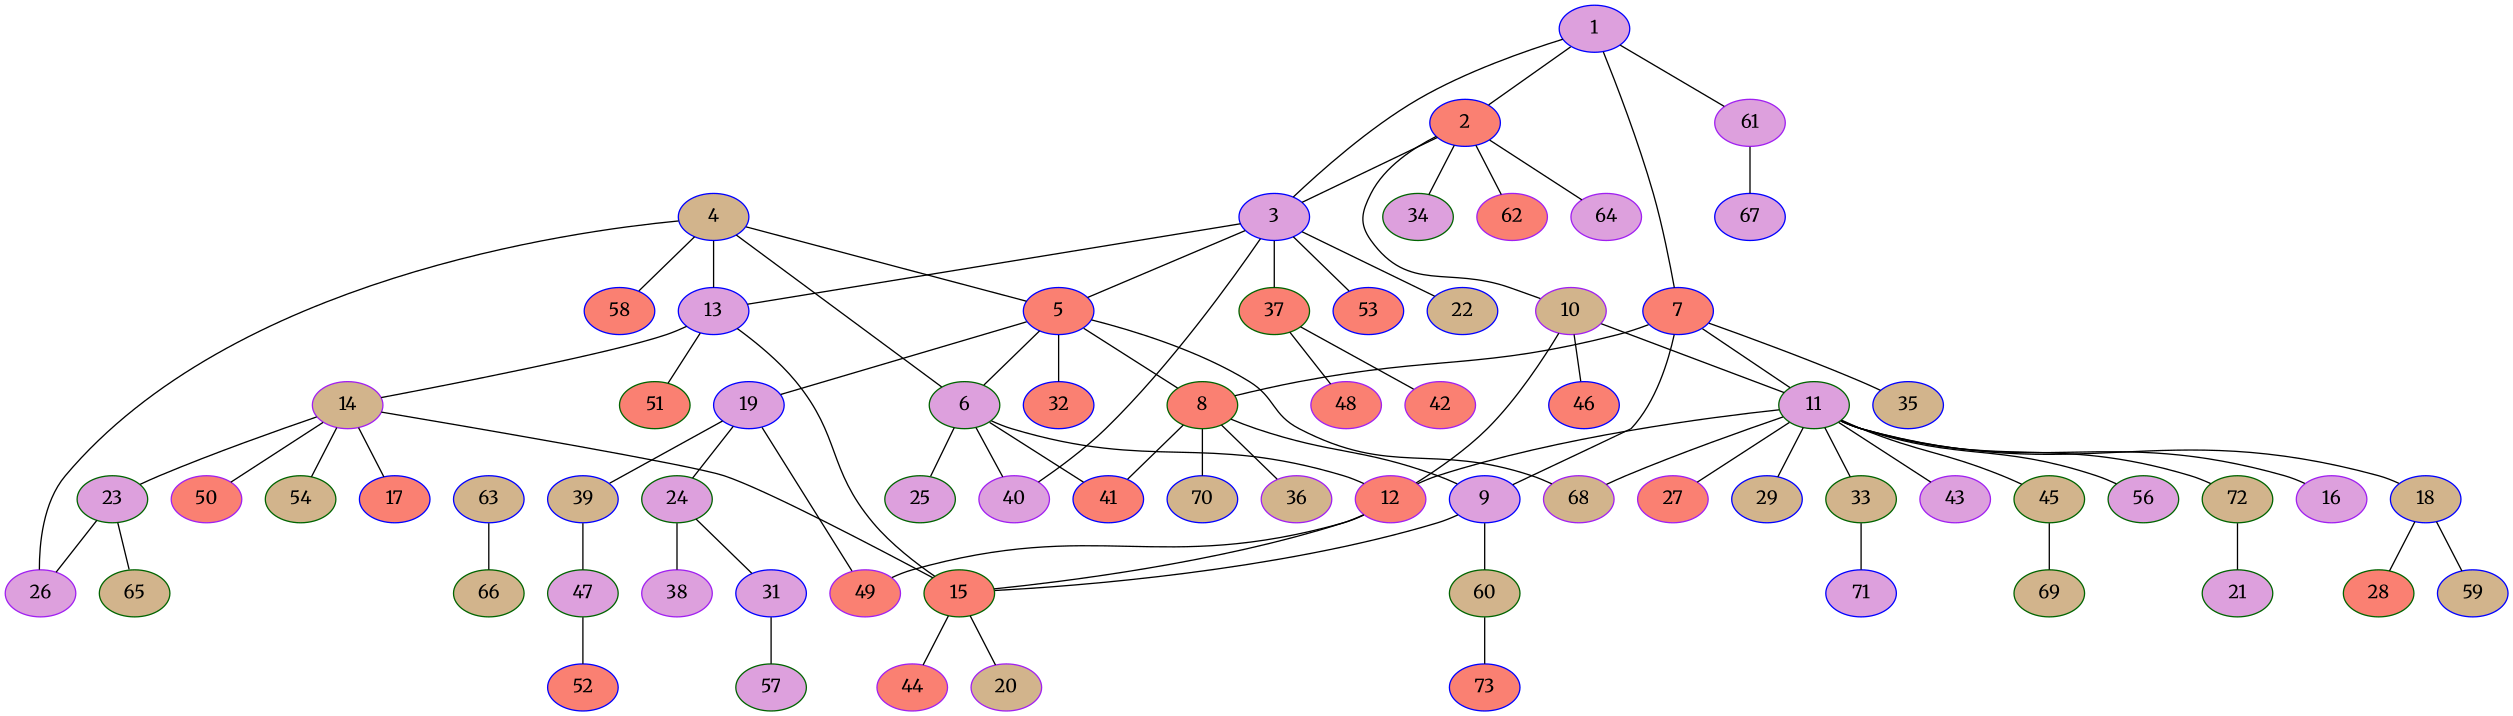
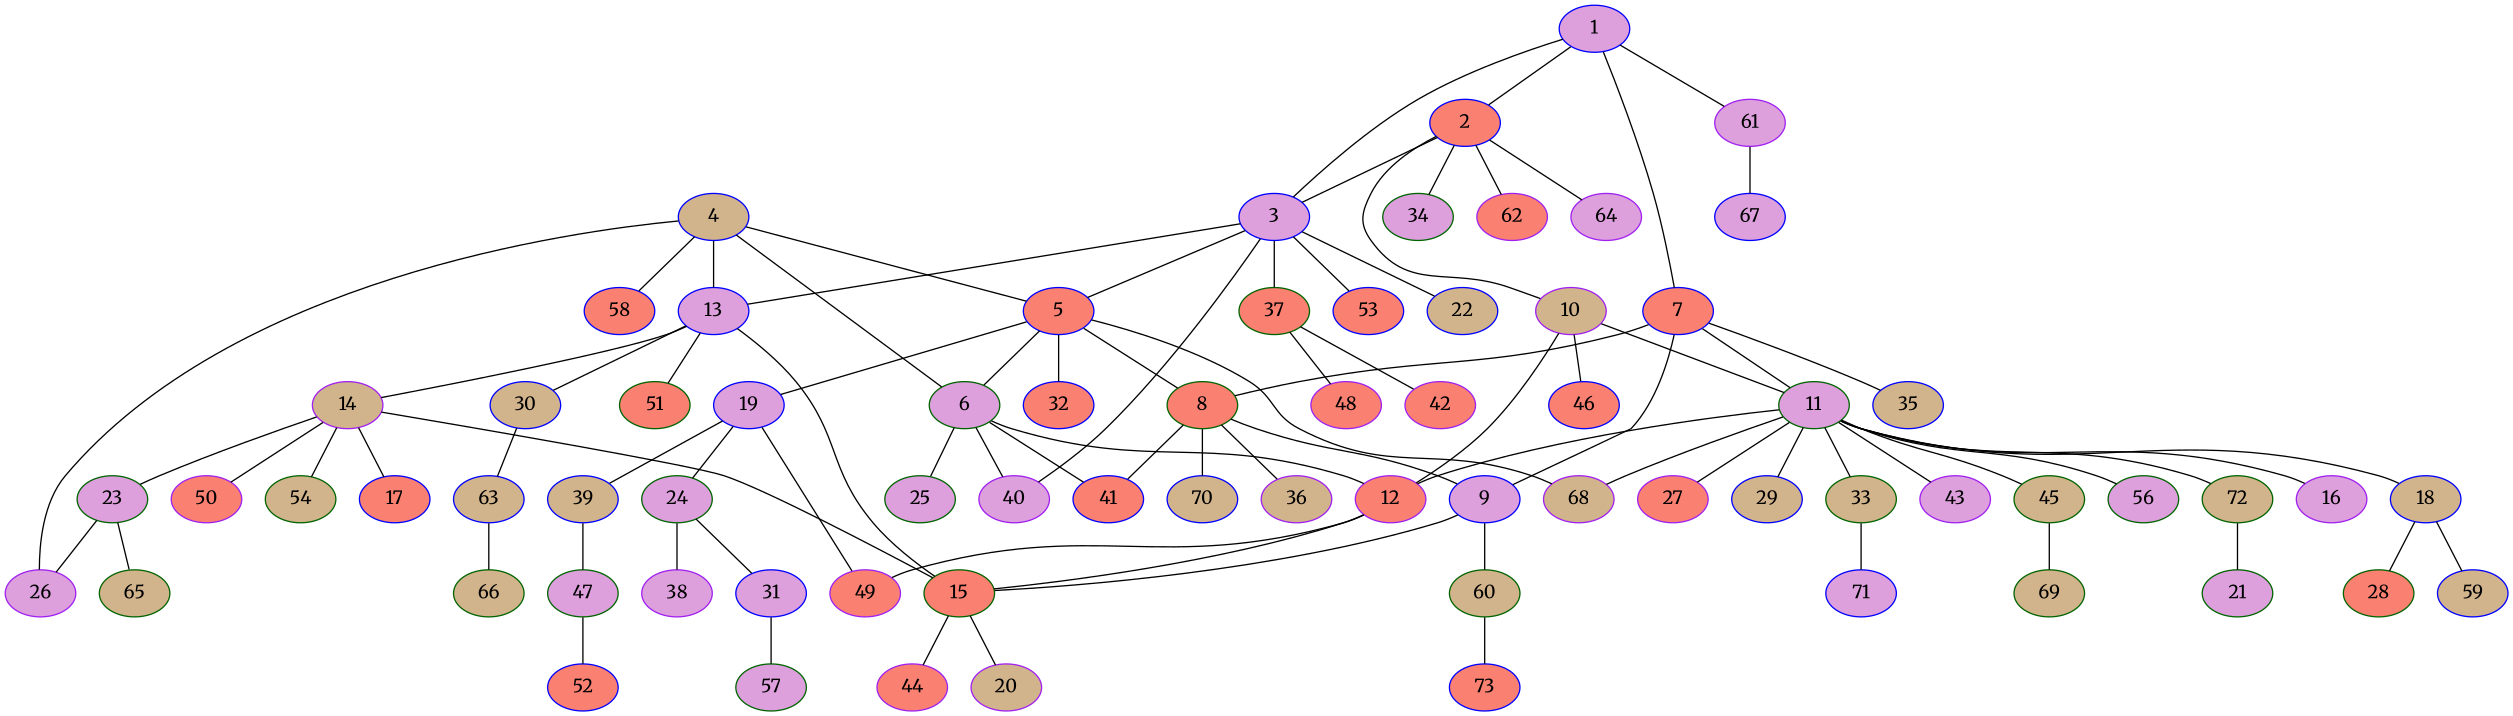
  graph {
    fontname=Merriweather
    node [color=blue fillcolor=plum fontname=Merriweather style=filled]
    edge [fontname=Merriweather]
    2 [fillcolor=salmon]
    1
    3
    7 [fillcolor=salmon]
    61 [color=purple]
    10 [color=purple fillcolor=tan]
    34 [color=darkgreen]
    62 [color=purple fillcolor=salmon]
    64 [color=purple]
    5 [fillcolor=salmon]
    13
    22 [fillcolor=tan]
    37 [color=darkgreen fillcolor=salmon]
    40 [color=purple]
    53 [fillcolor=salmon]
    8 [color=darkgreen fillcolor=salmon]
    9
    11 [color=darkgreen]
    35 [fillcolor=tan]
    67
    12 [color=purple fillcolor=salmon]
    46 [fillcolor=salmon]
    6 [color=darkgreen]
    19
    32 [fillcolor=salmon]
    68 [color=purple fillcolor=tan]
    15 [color=darkgreen fillcolor=salmon]
    14 [color=purple fillcolor=tan]
+   30 [fillcolor=tan]
    51 [color=darkgreen fillcolor=salmon]
    42 [color=purple fillcolor=salmon]
    48 [color=purple fillcolor=salmon]
    4 [fillcolor=tan]
    26 [color=purple]
    58 [fillcolor=salmon]
    25 [color=darkgreen]
    41 [fillcolor=salmon]
    36 [color=purple fillcolor=tan]
    70 [fillcolor=tan]
    49 [color=purple fillcolor=salmon]
    24 [color=darkgreen]
    39 [fillcolor=tan]
    60 [color=darkgreen fillcolor=tan]
    16 [color=purple]
    18 [fillcolor=tan]
    27 [color=purple fillcolor=salmon]
    29 [fillcolor=tan]
    33 [color=darkgreen fillcolor=tan]
    43 [color=purple]
    45 [color=darkgreen fillcolor=tan]
    56 [color=darkgreen]
    72 [color=darkgreen fillcolor=tan]
    20 [color=purple fillcolor=tan]
    44 [color=purple fillcolor=salmon]
    73 [fillcolor=salmon]
    28 [color=darkgreen fillcolor=salmon]
    59 [fillcolor=tan]
    21 [color=darkgreen]
    71
    69 [color=darkgreen fillcolor=tan]
    17 [fillcolor=salmon]
    23 [color=darkgreen]
    50 [color=purple fillcolor=salmon]
    54 [color=darkgreen fillcolor=tan]
    63 [fillcolor=tan]
    65 [color=darkgreen fillcolor=tan]
    31
    38 [color=purple]
    47 [color=darkgreen]
    57 [color=darkgreen]
    66 [color=darkgreen fillcolor=tan]
    52 [fillcolor=salmon]
    2 -- 3
    2 -- 10
    2 -- 34
    2 -- 62
    2 -- 64
    1 -- 2
    1 -- 3
    1 -- 7
    1 -- 61
    3 -- 5
    3 -- 13
    3 -- 22
    3 -- 37
    3 -- 40
    3 -- 53
    7 -- 8
    7 -- 9
    7 -- 11
    7 -- 35
    61 -- 67
    10 -- 11
    10 -- 12
    10 -- 46
    5 -- 8
    5 -- 6
    5 -- 19
    5 -- 32
    5 -- 68
    13 -- 15
    13 -- 14
+   13 -- 30
    13 -- 51
    37 -- 42
    37 -- 48
    8 -- 9
    8 -- 41
    8 -- 36
    8 -- 70
    9 -- 15
    9 -- 60
    11 -- 12
    11 -- 68
    11 -- 16
    11 -- 18
    11 -- 27
    11 -- 29
    11 -- 33
    11 -- 43
    11 -- 45
    11 -- 56
    11 -- 72
    12 -- 15
    12 -- 49
    6 -- 40
    6 -- 12
    6 -- 25
    6 -- 41
    19 -- 49
    19 -- 24
    19 -- 39
    15 -- 20
    15 -- 44
    14 -- 15
    14 -- 17
    14 -- 23
    14 -- 50
    14 -- 54
+   30 -- 63
    4 -- 5
    4 -- 13
    4 -- 6
    4 -- 26
    4 -- 58
    24 -- 31
    24 -- 38
    39 -- 47
    60 -- 73
    18 -- 28
    18 -- 59
    33 -- 71
    45 -- 69
    72 -- 21
    23 -- 26
    23 -- 65
    63 -- 66
    31 -- 57
    47 -- 52
  }
